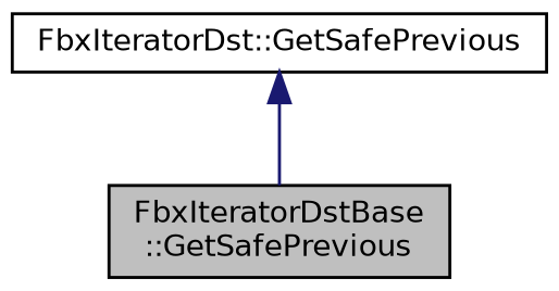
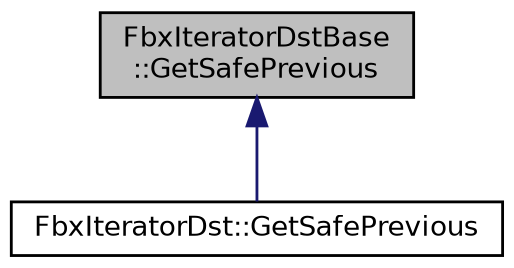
  digraph {
    rankdir=TB
    node [color=black fontname=Helvetica fontsize=10 shape=record style=filled]
    n1 [fillcolor=grey75 fontcolor=black height=0.2 label="FbxIteratorDstBase\l::GetSafePrevious" width=0.4]
    n2 [fillcolor=white height=0.2 label="FbxIteratorDst::GetSafePrevious" width=0.4]
-   n2 -> n1 [color=midnightblue dir=back fontname=Helvetica fontsize=10 labelfontname=Helvetica labelfontsize=10 style=solid]
+   n1 -> n2 [color=midnightblue dir=back fontname=Helvetica fontsize=10 labelfontname=Helvetica labelfontsize=10 style=solid]
  }
